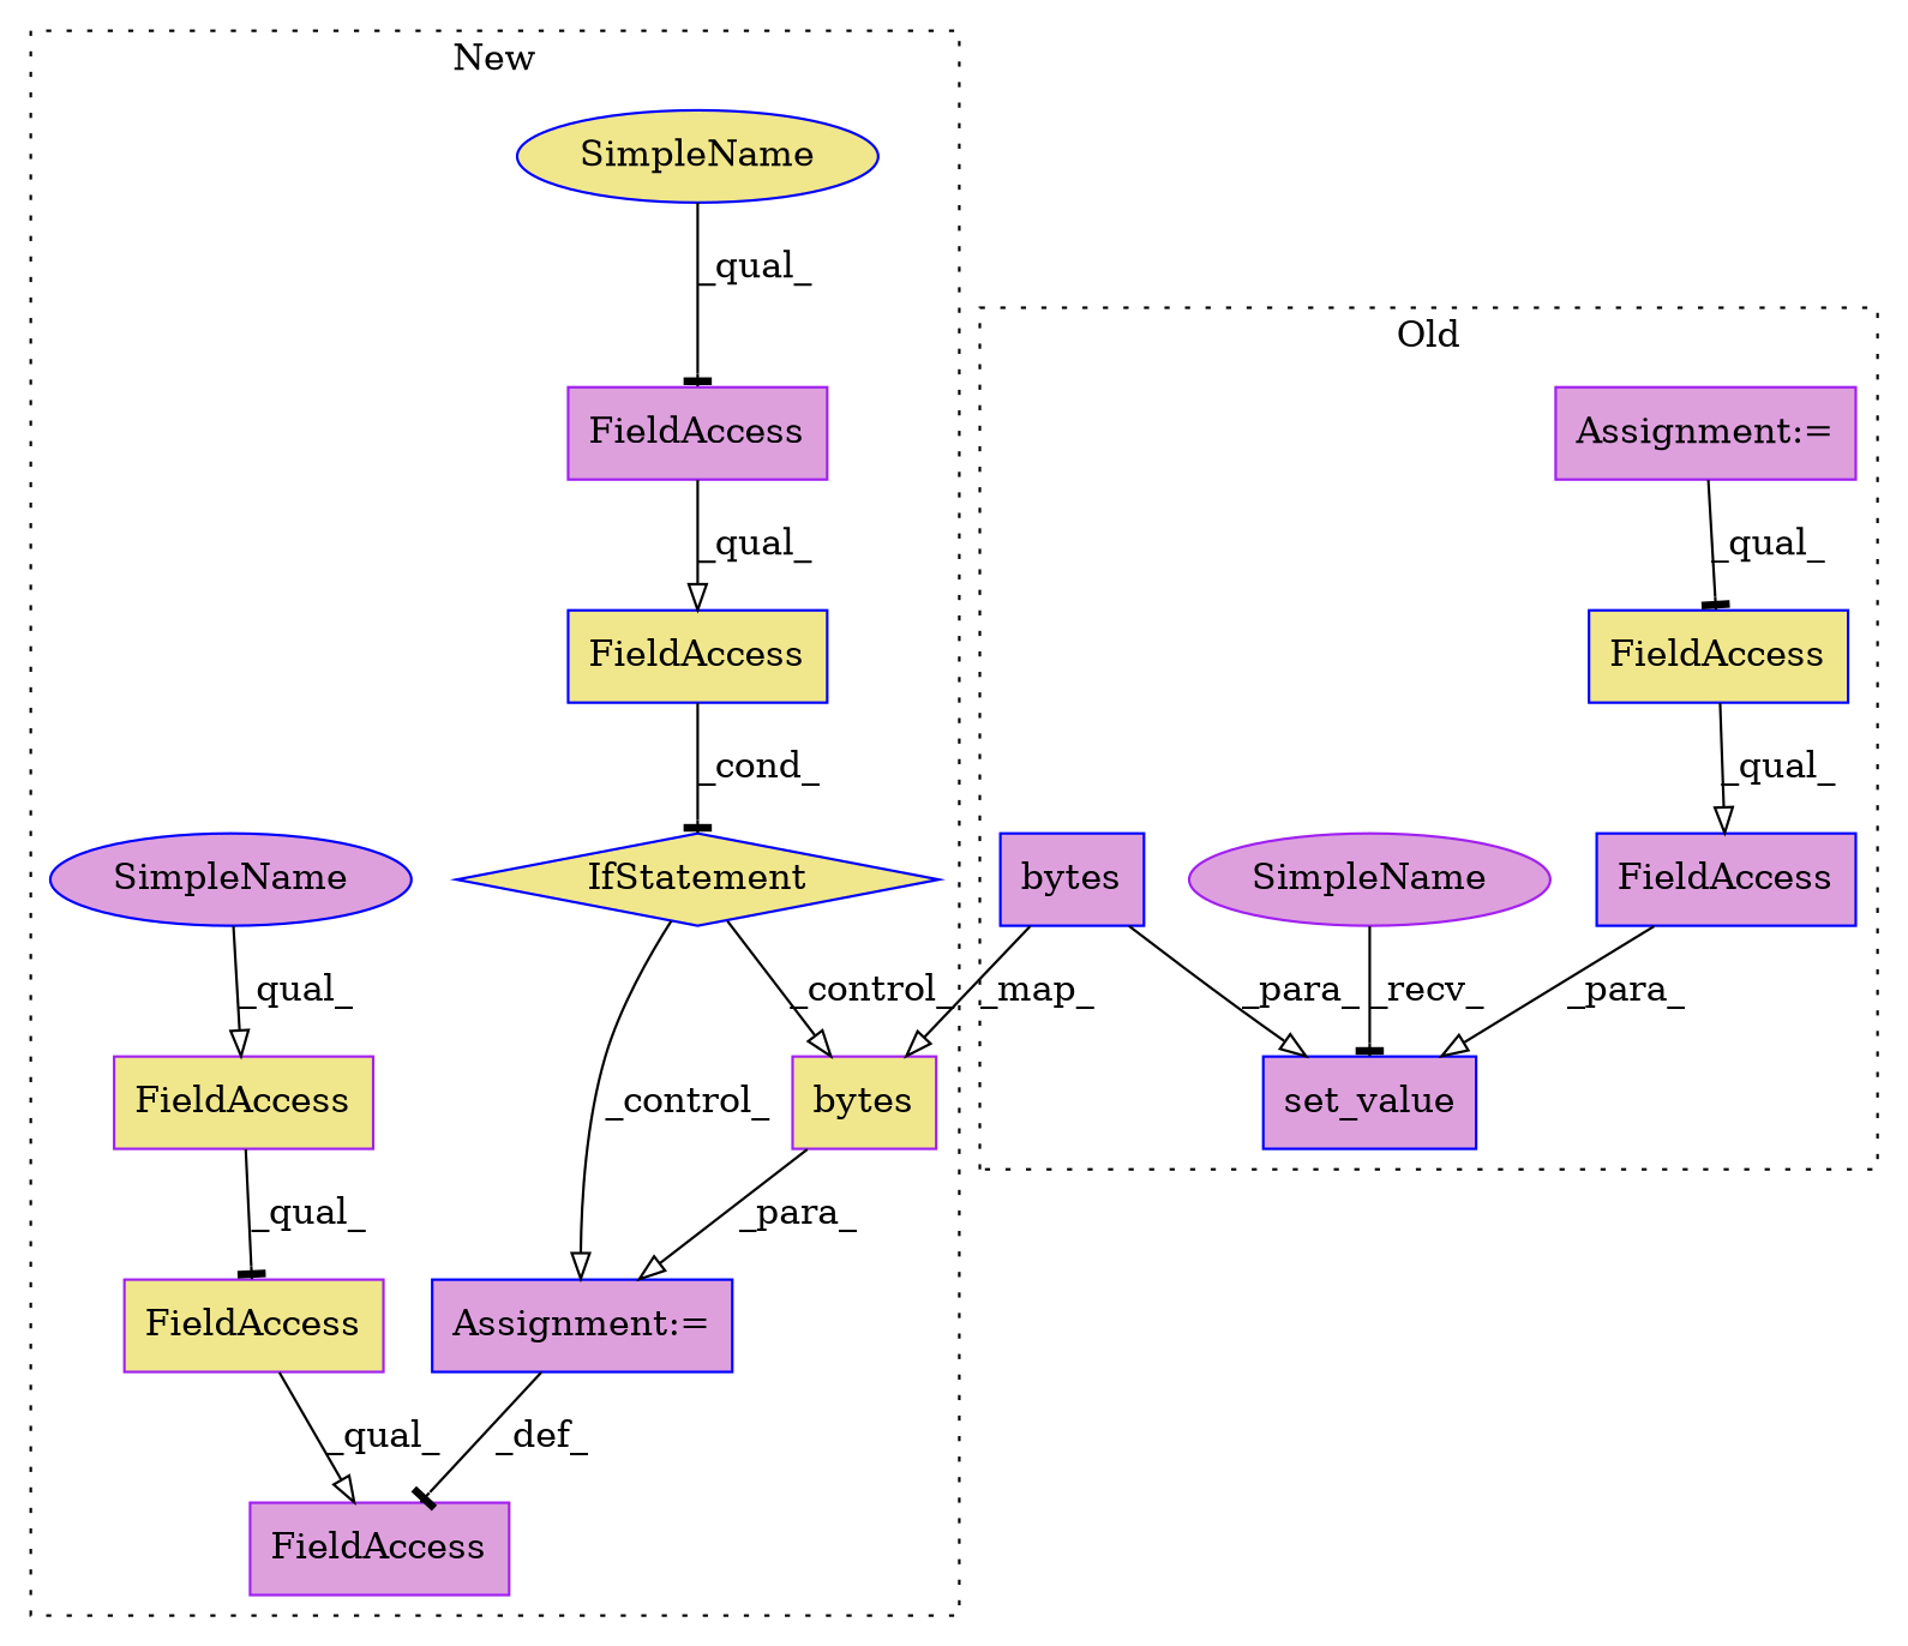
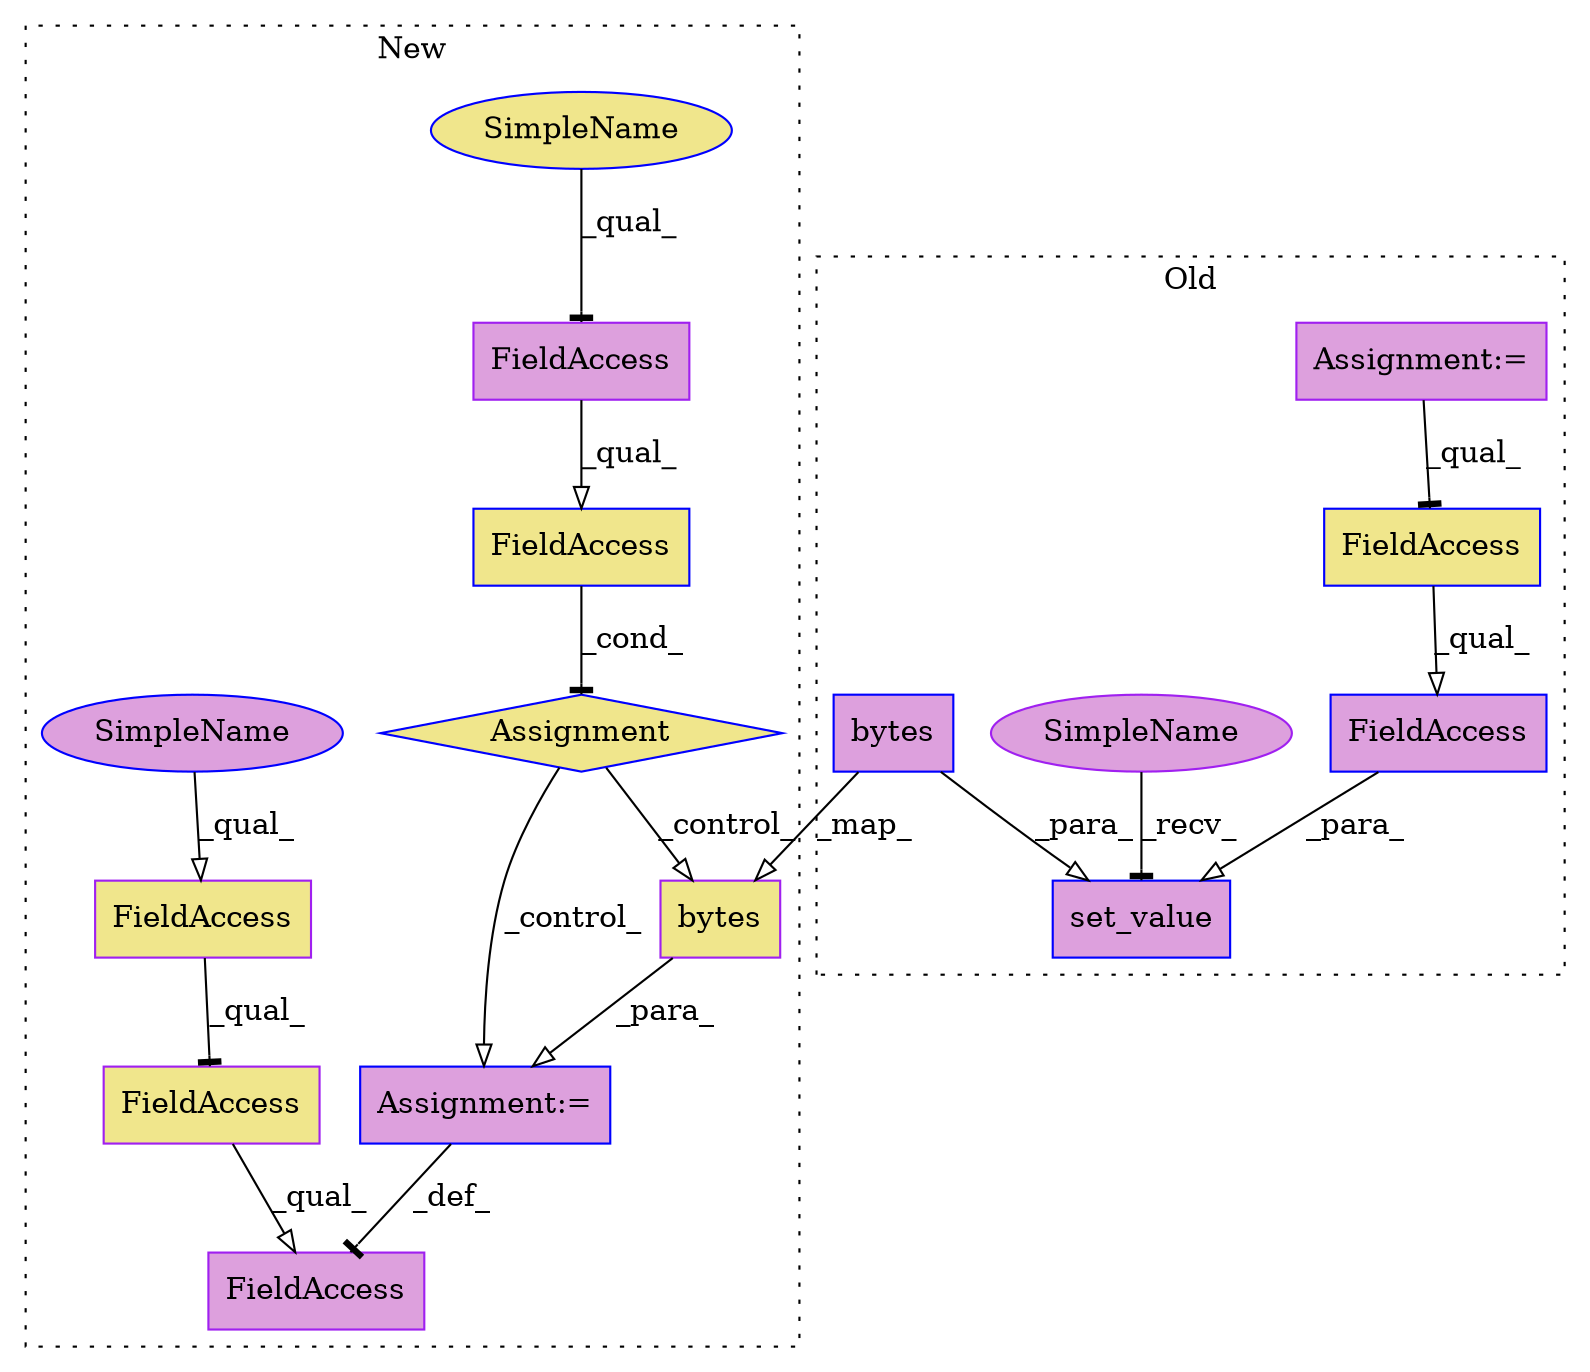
  digraph {
    node [a=22 color=blue fillcolor=plum l=11 s=5772 shape=box style=filled]
    edge [arrowhead=onormal]
    n1 [a=32 l="10,1" label=set_value s="6547,6630"]
    n2 [a=7 color=purple l=5 label="Assignment:=" s=6531]
    n3 [fillcolor=khaki label=FieldAccess s=6557]
    n4 [l=41 label=FieldAccess s=6557]
    n5 [a=32 l="6,1" label=bytes s="6601,6629"]
    n6 [a=42 color=purple l=4 label=SimpleName s=6542 shape=ellipse]
-   n7 [a=25 fillcolor=khaki l="4,2" label=IfStatement s="5742,5762" shape=diamond]
+   n7 [a=25 fillcolor=khaki l="4,2" label=Assignment s="5742,5762" shape=diamond]
    n8 [a=7 l=1 label="Assignment:=" s=5793]
    n9 [fillcolor=khaki l=16 label=FieldAccess s=5746]
    n10 [color=purple label=FieldAccess s=5746]
    n11 [color=purple fillcolor=khaki label=FieldAccess]
    n12 [a=32 color=purple fillcolor=khaki l="6,1" label=bytes s="5794,5822"]
    n13 [color=purple fillcolor=khaki l=16 label=FieldAccess]
    n14 [color=purple l=21 label=FieldAccess]
    n15 [a=42 fillcolor=khaki l=4 label=SimpleName s=5746 shape=ellipse]
    n16 [a=42 l=4 label=SimpleName shape=ellipse]
    subgraph cluster_1 {
      label=Old
      style=dotted
      n1
      n2
      n3
      n4
      n5
      n6
    }
    subgraph cluster_2 {
      label=New
      style=dotted
      n7
      n8
      n9
      n10
      n11
      n12
      n13
      n14
      n15
      n16
    }
    n2 -> n3 [arrowhead=tee label=_qual_]
    n3 -> n4 [label=_qual_]
    n4 -> n1 [label=_para_]
    n5 -> n1 [label=_para_]
    n5 -> n12 [label=_map_]
    n6 -> n1 [arrowhead=tee label=_recv_]
    n7 -> n8 [label=_control_]
    n7 -> n12 [label=_control_]
    n8 -> n14 [arrowhead=tee label=_def_]
    n9 -> n7 [arrowhead=tee label=_cond_]
    n10 -> n9 [label=_qual_]
    n11 -> n13 [arrowhead=tee label=_qual_]
    n12 -> n8 [label=_para_]
    n13 -> n14 [label=_qual_]
    n15 -> n10 [arrowhead=tee label=_qual_]
    n16 -> n11 [label=_qual_]
  }
